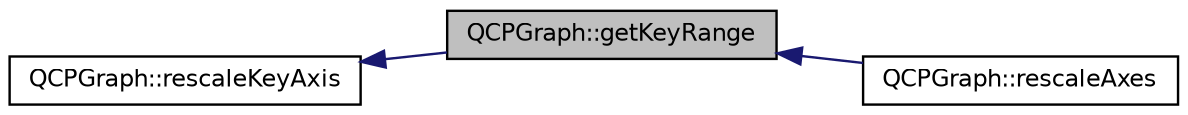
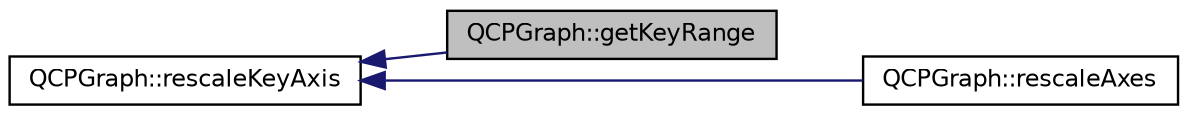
  digraph {
    rankdir=LR
    node [color=black fillcolor=white fontname=Helvetica fontsize=10 shape=record style=filled]
    edge [color=midnightblue dir=back fontname=Helvetica fontsize=10 labelfontname=Helvetica labelfontsize=10 style=solid]
    n1 [fillcolor=grey75 fontcolor=black height=0.2 label="QCPGraph::getKeyRange" width=0.4]
    n2 [height=0.2 label="QCPGraph::rescaleKeyAxis" width=0.4]
    n3 [height=0.2 label="QCPGraph::rescaleAxes" width=0.4]
    n2 -> n1
-   n1 -> n3
+   n2 -> n3
  }
